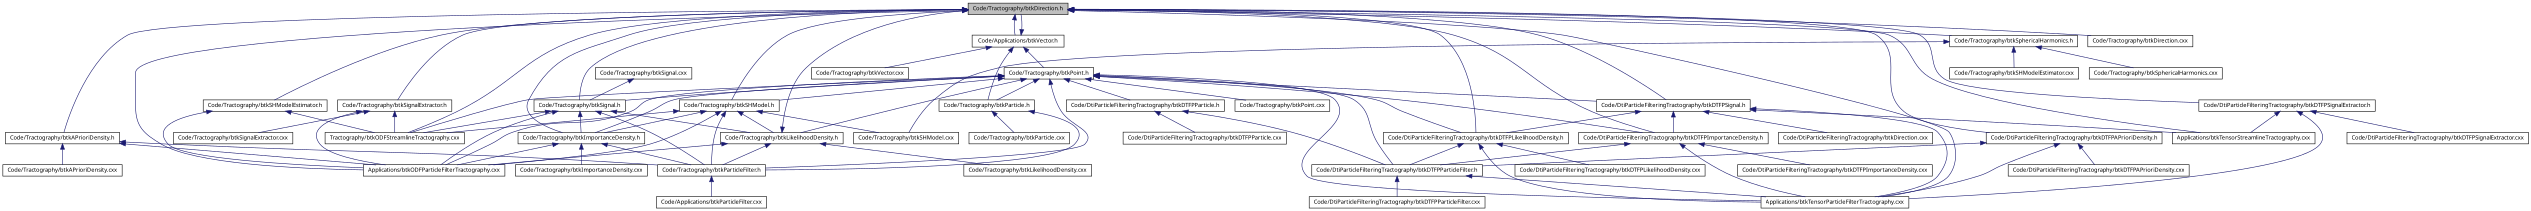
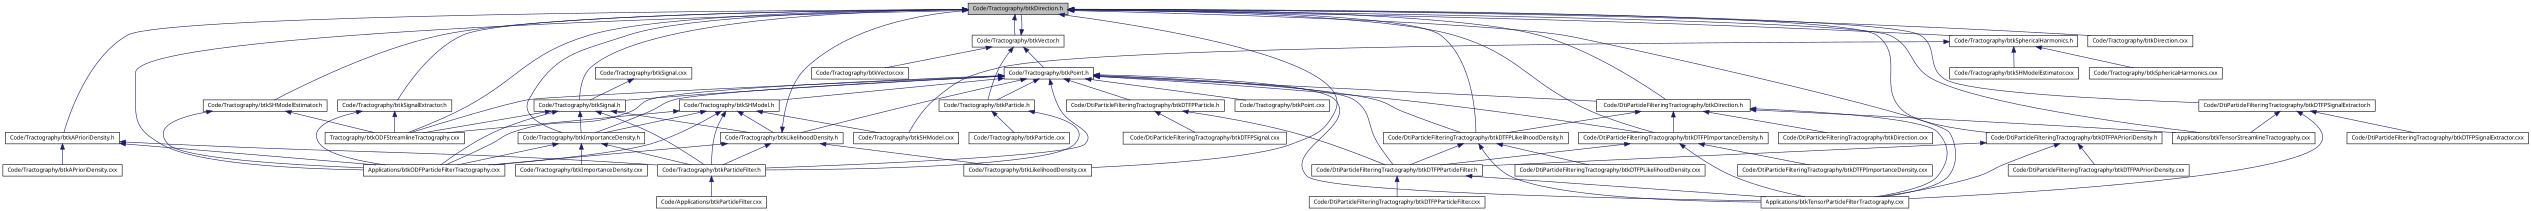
  digraph {
    node [color=black fillcolor=white fontname="FreeSans.ttf" fontsize=10 shape=record style=filled]
    edge [color=midnightblue dir=back fontname="FreeSans.ttf" fontsize=10 labelfontname="FreeSans.ttf" labelfontsize=10 style=solid]
    n1 [fillcolor=grey75 fontcolor=black height=0.2 label="Code/Tractography/btkDirection.h" width=0.4]
    n2 [height=0.2 label="Applications/btkODFParticleFilterTractography.cxx" width=0.4]
    n3 [height=0.2 label="Tractography/btkODFStreamlineTractography.cxx" width=0.4]
    n4 [height=0.2 label="Applications/btkTensorParticleFilterTractography.cxx" width=0.4]
    n5 [height=0.2 label="Applications/btkTensorStreamlineTractography.cxx" width=0.4]
    n6 [height=0.2 label="Code/DtiParticleFilteringTractography/btkDTFPAPrioriDensity.h" width=0.4]
    n7 [height=0.2 label="Code/DtiParticleFilteringTractography/btkDTFPImportanceDensity.h" width=0.4]
-   n8 [height=0.2 label="Code/DtiParticleFilteringTractography/btkDTFPSignal.h" width=0.4]
+   n8 [height=0.2 label="Code/DtiParticleFilteringTractography/btkDirection.h" width=0.4]
    n9 [height=0.2 label="Code/DtiParticleFilteringTractography/btkDTFPLikelihoodDensity.h" width=0.4]
    n10 [height=0.2 label="Code/DtiParticleFilteringTractography/btkDTFPSignalExtractor.h" width=0.4]
    n11 [height=0.2 label="Code/Tractography/btkAPrioriDensity.h" width=0.4]
-   n12 [height=0.2 label="Code/Applications/btkVector.h" width=0.4]
+   n12 [height=0.2 label="Code/Tractography/btkVector.h" width=0.4]
    n13 [height=0.2 label="Code/Tractography/btkImportanceDensity.h" width=0.4]
    n14 [height=0.2 label="Code/Tractography/btkSignal.h" width=0.4]
    n15 [height=0.2 label="Code/Tractography/btkSHModel.h" width=0.4]
    n16 [height=0.2 label="Code/Tractography/btkDirection.cxx" width=0.4]
    n17 [height=0.2 label="Code/Tractography/btkSphericalHarmonics.h" width=0.4]
    n18 [height=0.2 label="Code/Tractography/btkSHModelEstimator.h" width=0.4]
    n19 [height=0.2 label="Code/Tractography/btkSignalExtractor.h" width=0.4]
    n20 [height=0.2 label="Code/DtiParticleFilteringTractography/btkDTFPAPrioriDensity.cxx" width=0.4]
    n21 [height=0.2 label="Code/DtiParticleFilteringTractography/btkDTFPParticleFilter.h" width=0.4]
    n22 [height=0.2 label="Code/DtiParticleFilteringTractography/btkDTFPImportanceDensity.cxx" width=0.4]
    n23 [height=0.2 label="Code/DtiParticleFilteringTractography/btkDirection.cxx" width=0.4]
    n24 [height=0.2 label="Code/DtiParticleFilteringTractography/btkDTFPLikelihoodDensity.cxx" width=0.4]
    n25 [height=0.2 label="Code/DtiParticleFilteringTractography/btkDTFPSignalExtractor.cxx" width=0.4]
    n26 [height=0.2 label="Code/Tractography/btkAPrioriDensity.cxx" width=0.4]
    n27 [height=0.2 label="Code/Tractography/btkParticleFilter.h" width=0.4]
    n28 [height=0.2 label="Code/Tractography/btkPoint.h" width=0.4]
    n29 [height=0.2 label="Code/Tractography/btkParticle.h" width=0.4]
    n30 [height=0.2 label="Code/Tractography/btkVector.cxx" width=0.4]
    n31 [height=0.2 label="Code/Tractography/btkImportanceDensity.cxx" width=0.4]
    n32 [height=0.2 label="Code/Tractography/btkLikelihoodDensity.h" width=0.4]
    n33 [height=0.2 label="Code/Tractography/btkLikelihoodDensity.cxx" width=0.4]
    n34 [height=0.2 label="Code/Tractography/btkSHModel.cxx" width=0.4]
    n35 [height=0.2 label="Code/Tractography/btkSHModelEstimator.cxx" width=0.4]
    n36 [height=0.2 label="Code/Tractography/btkSphericalHarmonics.cxx" width=0.4]
-   n37 [height=0.2 label="Code/Tractography/btkSignalExtractor.cxx" width=0.4]
    n38 [height=0.2 label="Code/DtiParticleFilteringTractography/btkDTFPParticleFilter.cxx" width=0.4]
    n39 [height=0.2 label="Code/Applications/btkParticleFilter.cxx" width=0.4]
    n40 [height=0.2 label="Code/DtiParticleFilteringTractography/btkDTFPParticle.h" width=0.4]
-   n41 [height=0.2 label="Code/DtiParticleFilteringTractography/btkDTFPParticle.cxx" width=0.4]
+   n41 [height=0.2 label="Code/DtiParticleFilteringTractography/btkDTFPSignal.cxx" width=0.4]
    n42 [height=0.2 label="Code/Tractography/btkPoint.cxx" width=0.4]
    n43 [height=0.2 label="Code/Tractography/btkParticle.cxx" width=0.4]
    n44 [height=0.2 label="Code/Tractography/btkSignal.cxx" width=0.4]
    n1 -> n2
    n1 -> n3
    n1 -> n4
    n1 -> n5
    n1 -> n6
    n1 -> n7
    n1 -> n8
    n1 -> n9
    n1 -> n10
    n1 -> n11
    n1 -> n12
    n1 -> n13
    n1 -> n14
-   n1 -> n15
+   n1 -> n33
    n1 -> n16
    n1 -> n17
    n1 -> n18
    n1 -> n19
    n6 -> n4
    n6 -> n20
    n6 -> n21
    n7 -> n4
    n7 -> n21
    n7 -> n22
    n8 -> n4
    n8 -> n5
    n8 -> n7
    n8 -> n9
    n8 -> n23
    n9 -> n4
    n9 -> n21
    n9 -> n24
    n10 -> n4
    n10 -> n5
    n10 -> n25
    n11 -> n2
    n11 -> n26
    n11 -> n27
    n12 -> n1
    n12 -> n28
    n12 -> n29
    n12 -> n30
    n13 -> n2
    n13 -> n27
    n13 -> n31
    n14 -> n2
    n14 -> n3
    n14 -> n13
    n14 -> n27
    n14 -> n32
    n15 -> n2
    n15 -> n3
    n15 -> n13
    n15 -> n27
    n15 -> n32
    n15 -> n34
    n17 -> n34
    n17 -> n35
    n17 -> n36
    n18 -> n2
    n18 -> n3
    n19 -> n2
    n19 -> n3
-   n19 -> n37
    n21 -> n4
    n21 -> n38
    n27 -> n39
    n28 -> n2
    n28 -> n3
    n28 -> n4
    n28 -> n7
    n28 -> n8
    n28 -> n9
    n28 -> n13
    n28 -> n14
    n28 -> n15
    n28 -> n21
    n28 -> n27
    n28 -> n29
    n28 -> n32
    n28 -> n40
    n28 -> n42
    n29 -> n27
    n29 -> n43
    n32 -> n1
    n32 -> n2
    n32 -> n27
    n32 -> n33
    n40 -> n21
    n40 -> n41
    n44 -> n14
  }
